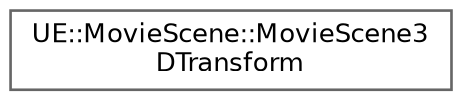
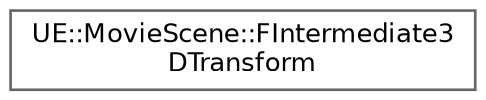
  digraph {
    rankdir=LR
-   n1 [color=grey40 fillcolor=white fontname=Helvetica fontsize=10 height=0.2 label="UE::MovieScene::MovieScene3\lDTransform" shape=box style=filled width=0.4]
+   n1 [color=grey40 fillcolor=white fontname=Helvetica fontsize=10 height=0.2 label="UE::MovieScene::FIntermediate3\lDTransform" shape=box style=filled width=0.4]
  }
